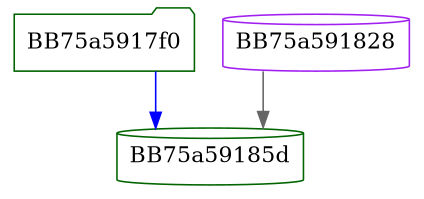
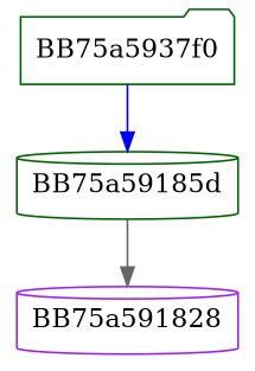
  digraph {
    splines=ortho
    node [color=darkgreen shape=cylinder]
-   BB75a5917f0 [shape=folder]
+   BB75a5917f0 [shape=folder label=BB75a5937f0]
    BB75a59185d
    n3 [color=purple label=BB75a591828]
    BB75a5917f0 -> BB75a59185d [color=blue]
-   n3 -> BB75a59185d [color=gray40]
+   BB75a59185d -> n3 [color=gray40]
  }
